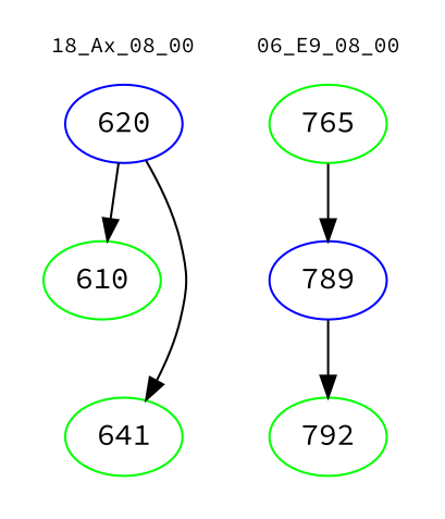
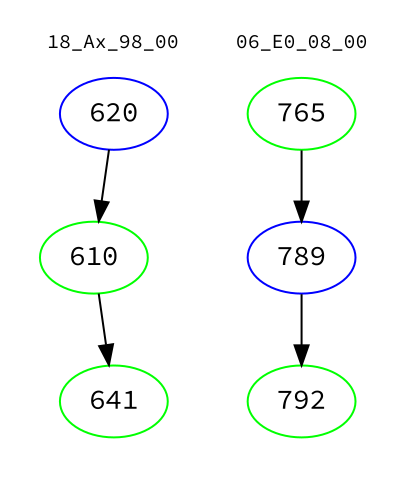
  digraph {
    fontname="Source Code Pro"
    node [color=green fontname="Source Code Pro"]
    edge [color=black fontname="Source Code Pro"]
    n1 [color=blue label=620]
    n2 [label=610]
    n3 [label=641]
    n4 [color=blue label=789]
    n5 [label=765]
    n6 [label=792]
    subgraph cluster_1 {
      color=white
      fontsize=10
-     label="18_Ax_08_00"
+     label="18_Ax_98_00"
      n1
      n2
      n3
    }
    subgraph cluster_2 {
      color=white
      fontsize=10
-     label="06_E9_08_00"
+     label="06_E0_08_00"
      n4
      n5
      n6
    }
    n1 -> n2
-   n1 -> n3
+   n2 -> n3
    n4 -> n6
    n5 -> n4
  }
